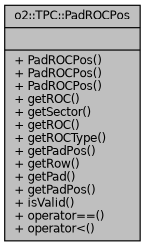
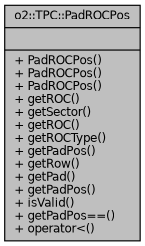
  digraph {
-   n1 [color=black fillcolor=grey75 fontcolor=black fontname=Helvetica fontsize=10 height=0.2 label="{o2::TPC::PadROCPos\n||+ PadROCPos()\l+ PadROCPos()\l+ PadROCPos()\l+ getROC()\l+ getSector()\l+ getROC()\l+ getROCType()\l+ getPadPos()\l+ getRow()\l+ getPad()\l+ getPadPos()\l+ isValid()\l+ operator==()\l+ operator\<()\l}" shape=record style=filled width=0.4]
+   n1 [color=black fillcolor=grey75 fontcolor=black fontname=Helvetica fontsize=10 height=0.2 label="{o2::TPC::PadROCPos\n||+ PadROCPos()\l+ PadROCPos()\l+ PadROCPos()\l+ getROC()\l+ getSector()\l+ getROC()\l+ getROCType()\l+ getPadPos()\l+ getRow()\l+ getPad()\l+ getPadPos()\l+ isValid()\l+ getPadPos==()\l+ operator\<()\l}" shape=record style=filled width=0.4]
  }
